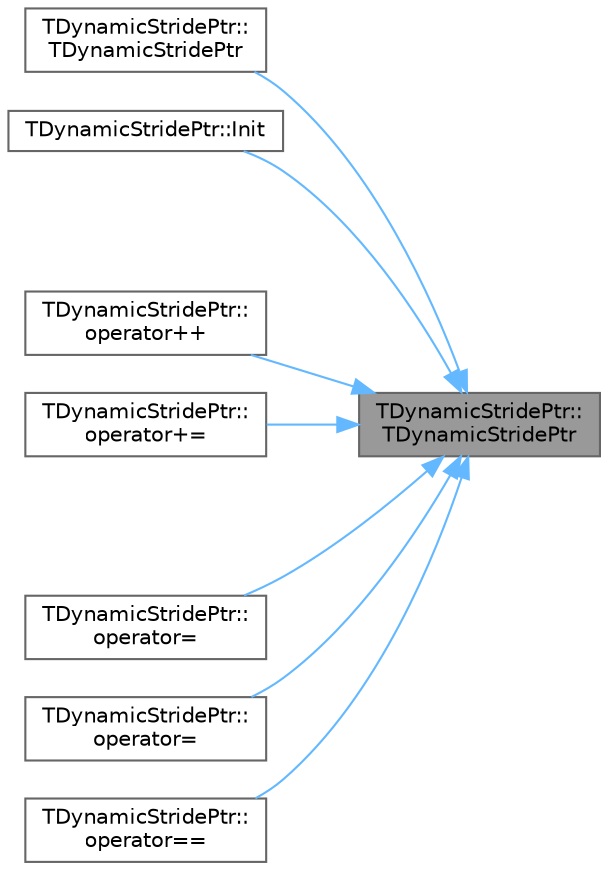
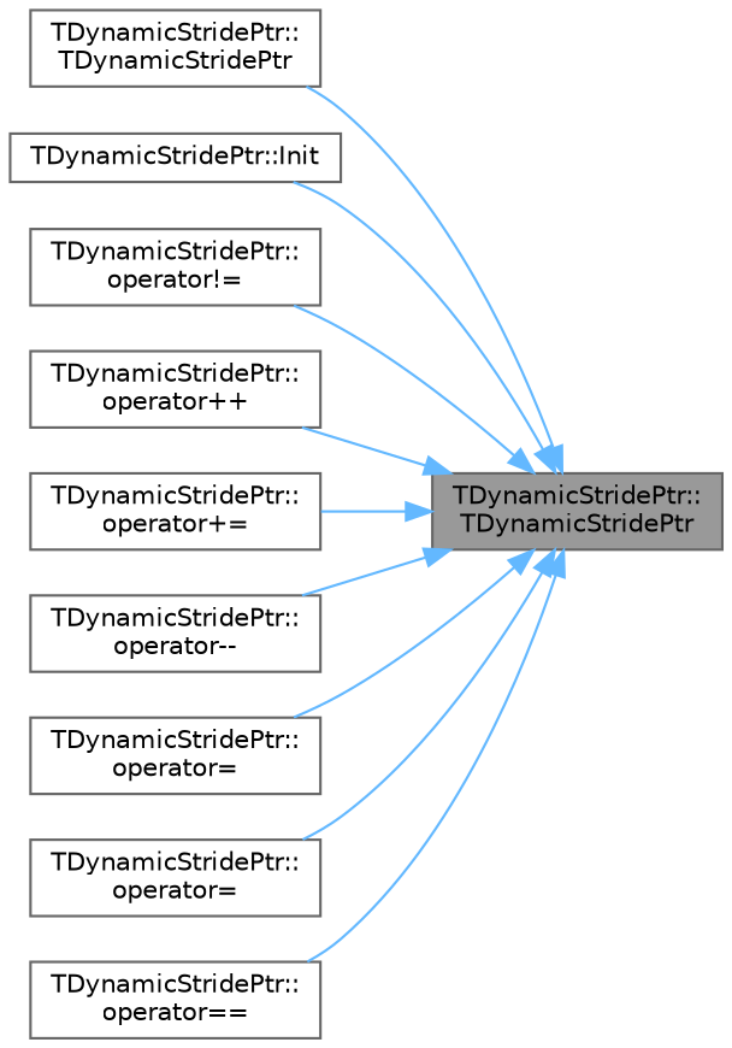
  digraph {
    rankdir=RL
    node [color=grey40 fillcolor=white fontname=Helvetica fontsize=10 shape=box style=filled]
    edge [color=steelblue1 dir=back fontname=Helvetica fontsize=10 labelfontname=Helvetica labelfontsize=10 style=solid]
    n1 [color=gray40 fillcolor=grey60 fontcolor=black height=0.2 label="TDynamicStridePtr::\lTDynamicStridePtr" width=0.4]
    n2 [height=0.2 label="TDynamicStridePtr::\lTDynamicStridePtr" width=0.4]
    n3 [height=0.2 label="TDynamicStridePtr::Init" width=0.4]
+   n4 [height=0.2 label="TDynamicStridePtr::\loperator!=" width=0.4]
    n5 [height=0.2 label="TDynamicStridePtr::\loperator++" width=0.4]
    n6 [height=0.2 label="TDynamicStridePtr::\loperator+=" width=0.4]
+   n7 [height=0.2 label="TDynamicStridePtr::\loperator--" width=0.4]
    n8 [height=0.2 label="TDynamicStridePtr::\loperator=" width=0.4]
    n9 [height=0.2 label="TDynamicStridePtr::\loperator=" width=0.4]
    n10 [height=0.2 label="TDynamicStridePtr::\loperator==" width=0.4]
    n1 -> n2
    n1 -> n3
+   n1 -> n4
    n1 -> n5
    n1 -> n6
+   n1 -> n7
    n1 -> n8
    n1 -> n9
    n1 -> n10
  }
